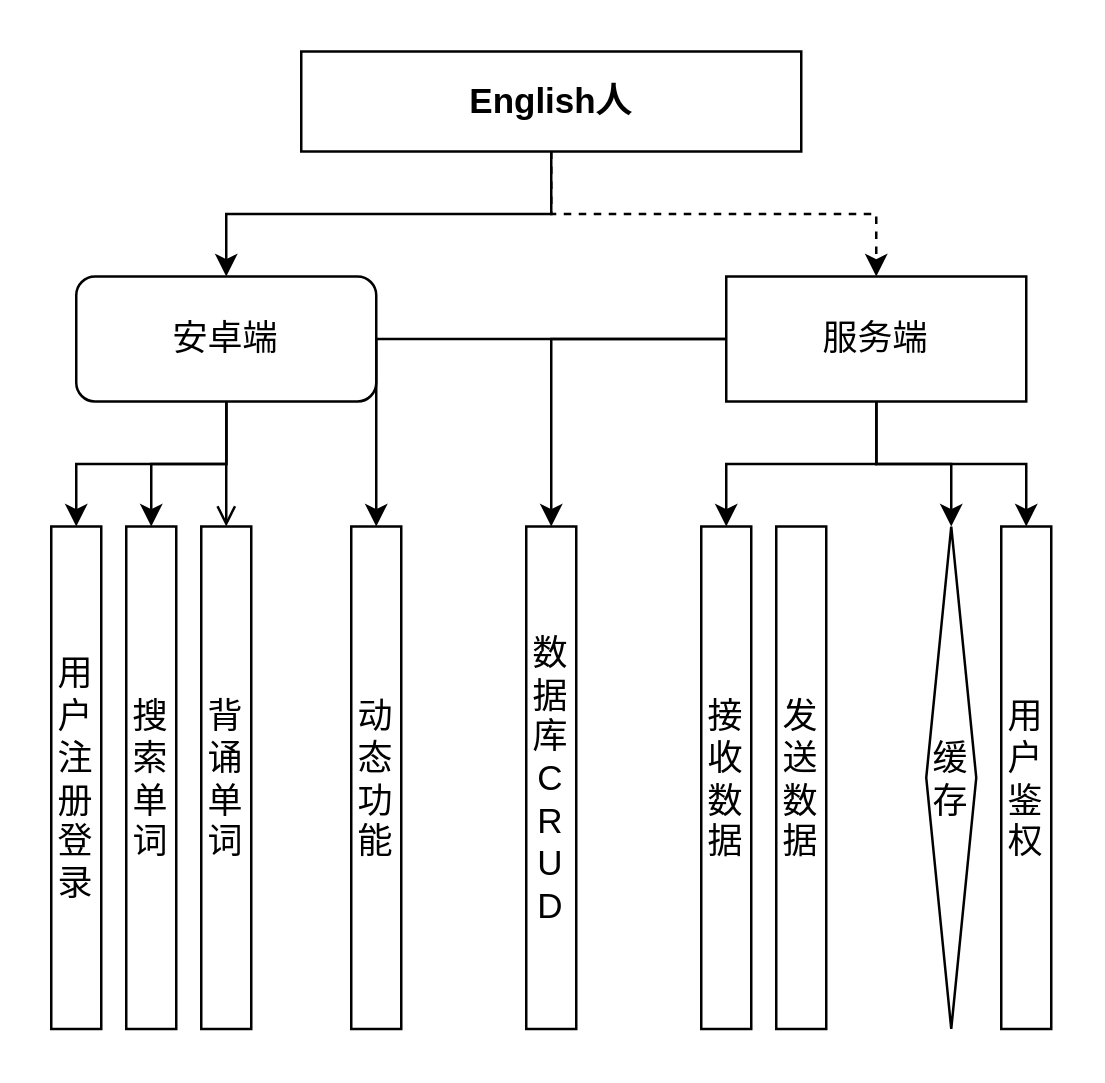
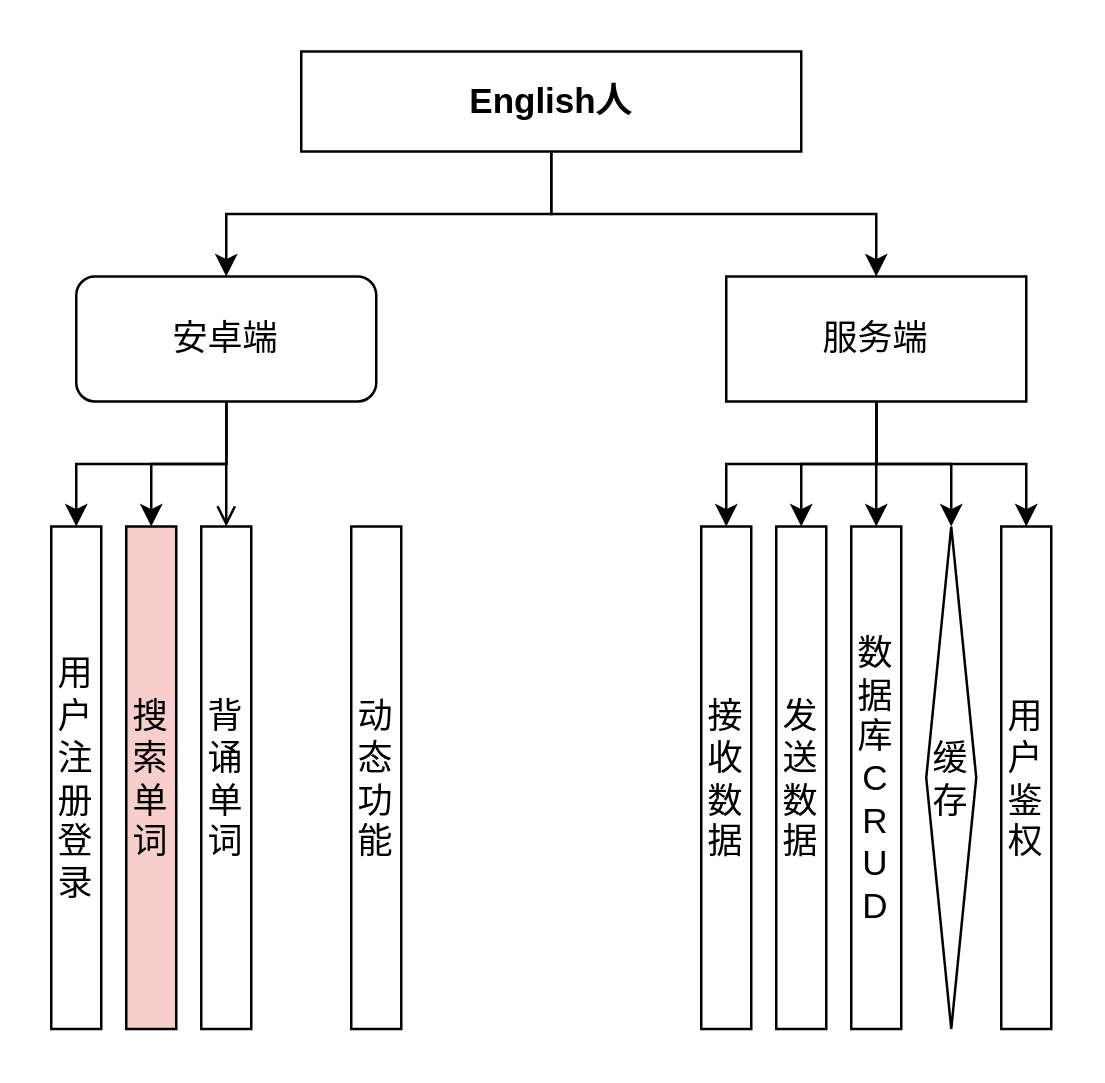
  <mxCell id="0" />
  <mxCell id="1" parent="0" />
  <mxCell id="2" style="edgeStyle=orthogonalEdgeStyle;rounded=0;orthogonalLoop=1;jettySize=auto;html=1;entryX=0.5;entryY=0;entryDx=0;entryDy=0;fontSize=14;" edge="1" parent="1" source="4" target="8"><mxGeometry relative="1" as="geometry" /></mxCell>
- <mxCell id="3" style="edgeStyle=orthogonalEdgeStyle;rounded=0;orthogonalLoop=1;jettySize=auto;html=1;fontSize=14;dashed=1;" edge="1" parent="1" source="4" target="14"><mxGeometry relative="1" as="geometry" /></mxCell>
+ <mxCell id="3" style="edgeStyle=orthogonalEdgeStyle;rounded=0;orthogonalLoop=1;jettySize=auto;html=1;fontSize=14;" edge="1" parent="1" source="4" target="14"><mxGeometry relative="1" as="geometry" /></mxCell>
  <mxCell id="4" value="English人" style="rounded=0;whiteSpace=wrap;html=1;fontStyle=1;fontSize=14;" vertex="1" parent="1"><mxGeometry x="120" y="20" width="200" height="40" as="geometry" /></mxCell>
  <mxCell id="5" style="edgeStyle=orthogonalEdgeStyle;rounded=0;orthogonalLoop=1;jettySize=auto;html=1;fontSize=14;" edge="1" parent="1" source="8" target="15"><mxGeometry relative="1" as="geometry" /></mxCell>
  <mxCell id="6" style="edgeStyle=orthogonalEdgeStyle;rounded=0;orthogonalLoop=1;jettySize=auto;html=1;fontSize=14;" edge="1" parent="1" source="8" target="16"><mxGeometry relative="1" as="geometry" /></mxCell>
  <mxCell id="7" style="edgeStyle=orthogonalEdgeStyle;rounded=0;orthogonalLoop=1;jettySize=auto;html=1;fontSize=14;endArrow=open;" edge="1" parent="1" source="8" target="17"><mxGeometry relative="1" as="geometry" /></mxCell>
  <mxCell id="8" value="安卓端" style="whiteSpace=wrap;html=1;fontSize=14;rounded=1;" vertex="1" parent="1"><mxGeometry x="30" y="110" width="120" height="50" as="geometry" /></mxCell>
  <mxCell id="9" style="edgeStyle=orthogonalEdgeStyle;rounded=0;orthogonalLoop=1;jettySize=auto;html=1;entryX=0.5;entryY=0;entryDx=0;entryDy=0;fontSize=14;" edge="1" parent="1" source="14" target="19"><mxGeometry relative="1" as="geometry" /></mxCell>
- <mxCell id="10" style="edgeStyle=orthogonalEdgeStyle;rounded=0;orthogonalLoop=1;jettySize=auto;html=1;fontSize=14;" edge="1" parent="1" source="14" target="18"><mxGeometry relative="1" as="geometry" /></mxCell>
+ <mxCell id="10" style="edgeStyle=orthogonalEdgeStyle;rounded=0;orthogonalLoop=1;jettySize=auto;html=1;fontSize=14;" edge="1" parent="1" source="14" target="20"><mxGeometry relative="1" as="geometry" /></mxCell>
  <mxCell id="11" style="edgeStyle=orthogonalEdgeStyle;rounded=0;orthogonalLoop=1;jettySize=auto;html=1;fontSize=14;" edge="1" parent="1" source="14" target="21"><mxGeometry relative="1" as="geometry" /></mxCell>
  <mxCell id="12" style="edgeStyle=orthogonalEdgeStyle;rounded=0;orthogonalLoop=1;jettySize=auto;html=1;entryX=0.5;entryY=0;entryDx=0;entryDy=0;fontSize=14;" edge="1" parent="1" source="14" target="22"><mxGeometry relative="1" as="geometry" /></mxCell>
  <mxCell id="13" style="edgeStyle=orthogonalEdgeStyle;rounded=0;orthogonalLoop=1;jettySize=auto;html=1;fontSize=14;" edge="1" parent="1" source="14" target="23"><mxGeometry relative="1" as="geometry" /></mxCell>
  <mxCell id="14" value="服务端" style="rounded=0;whiteSpace=wrap;html=1;fontSize=14;" vertex="1" parent="1"><mxGeometry x="290" y="110" width="120" height="50" as="geometry" /></mxCell>
  <mxCell id="15" value="用户注册登录" style="rounded=0;whiteSpace=wrap;html=1;fontSize=14;" vertex="1" parent="1"><mxGeometry x="20" y="210" width="20" height="201" as="geometry" /></mxCell>
- <mxCell id="16" value="搜索单词" style="rounded=0;whiteSpace=wrap;html=1;fontSize=14;" vertex="1" parent="1"><mxGeometry x="50" y="210" width="20" height="201" as="geometry" /></mxCell>
+ <mxCell id="16" value="搜索单词" style="rounded=0;whiteSpace=wrap;html=1;fontSize=14;fillColor=#f8cecc;" vertex="1" parent="1"><mxGeometry x="50" y="210" width="20" height="201" as="geometry" /></mxCell>
  <mxCell id="17" value="背诵单词" style="rounded=0;whiteSpace=wrap;html=1;fontSize=14;" vertex="1" parent="1"><mxGeometry x="80" y="210" width="20" height="201" as="geometry" /></mxCell>
  <mxCell id="18" value="动态功能" style="rounded=0;whiteSpace=wrap;html=1;fontSize=14;" vertex="1" parent="1"><mxGeometry x="140" y="210" width="20" height="201" as="geometry" /></mxCell>
  <mxCell id="19" value="接收数据" style="rounded=0;whiteSpace=wrap;html=1;fontSize=14;" vertex="1" parent="1"><mxGeometry x="280" y="210" width="20" height="201" as="geometry" /></mxCell>
  <mxCell id="20" value="发送数据" style="rounded=0;whiteSpace=wrap;html=1;fontSize=14;" vertex="1" parent="1"><mxGeometry x="310" y="210" width="20" height="201" as="geometry" /></mxCell>
- <mxCell id="21" value="数据库C&lt;br&gt;R&lt;br&gt;U&lt;br&gt;D" style="rounded=0;whiteSpace=wrap;html=1;fontSize=14;" vertex="1" parent="1"><mxGeometry x="210" y="210" width="20" height="201" as="geometry" /></mxCell>
+ <mxCell id="21" value="数据库C&lt;br&gt;R&lt;br&gt;U&lt;br&gt;D" style="rounded=0;whiteSpace=wrap;html=1;fontSize=14;" vertex="1" parent="1"><mxGeometry x="340" y="210" width="20" height="201" as="geometry" /></mxCell>
  <mxCell id="22" value="缓存" style="rhombus;whiteSpace=wrap;html=1;fontSize=14;" vertex="1" parent="1"><mxGeometry x="370" y="210" width="20" height="201" as="geometry" /></mxCell>
  <mxCell id="23" value="用户鉴权" style="rounded=0;whiteSpace=wrap;html=1;fontSize=14;" vertex="1" parent="1"><mxGeometry x="400" y="210" width="20" height="201" as="geometry" /></mxCell>
